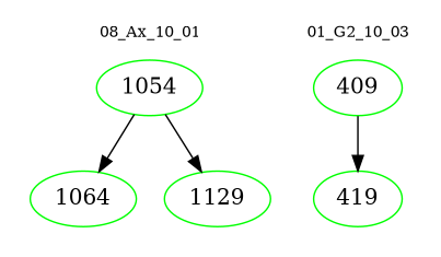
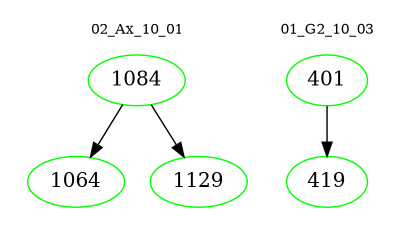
  digraph {
    node [color=green]
    edge [color=black]
-   n1 [label=1054]
+   n1 [label=1084]
    n2 [label=1064]
    n3 [label=1129]
-   n4 [label=409]
+   n4 [label=401]
    n5 [label=419]
    subgraph cluster_1 {
      color=white
      fontsize=10
-     label="08_Ax_10_01"
+     label="02_Ax_10_01"
      n1
      n2
      n3
    }
    subgraph cluster_2 {
      color=white
      fontsize=10
      label="01_G2_10_03"
      n4
      n5
    }
    n1 -> n2
    n1 -> n3
    n4 -> n5
  }
